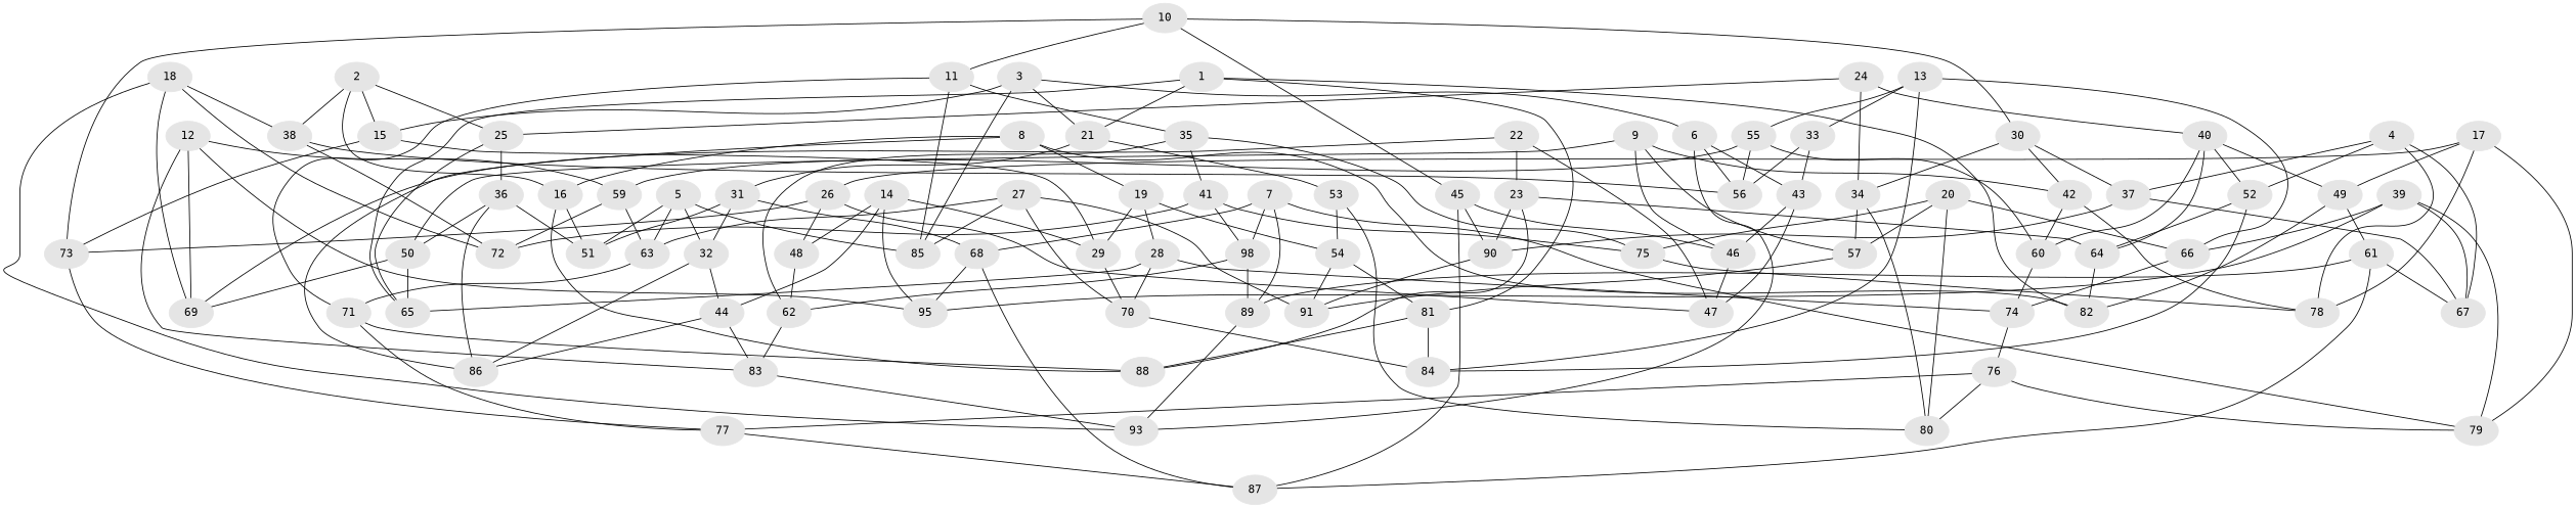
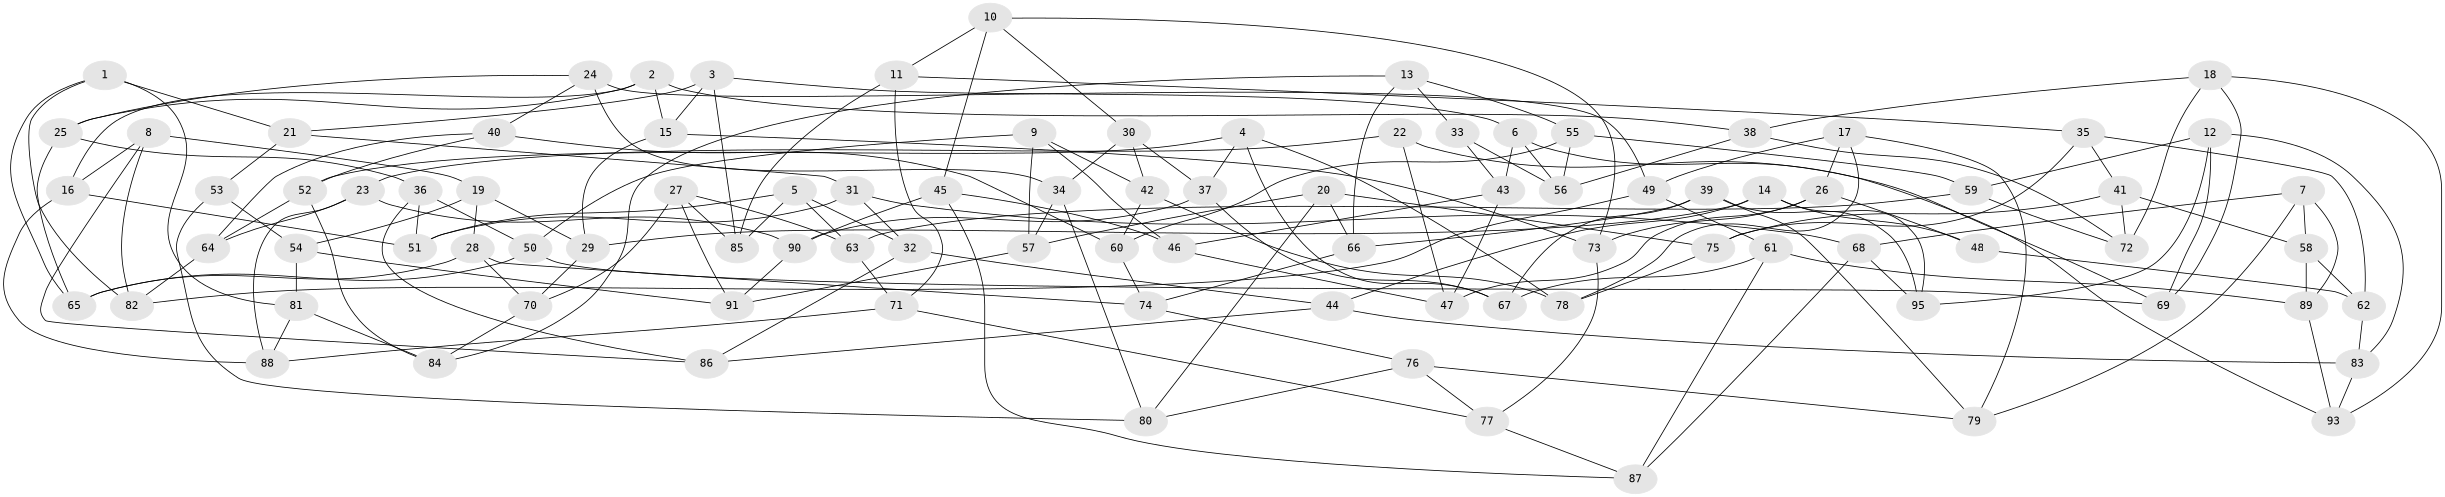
  graph {
    fontname="DejaVu Sans Mono"
    node [color=gray90 fontname="DejaVu Sans Mono" style=filled]
    edge [fontname="DejaVu Sans Mono"]
    1
    21
    65
    81
    82
    31
    53
    84
    88
    2
    15
    16
    25
    38
    73
    29
    51
    36
    56
    72
    3
    6
    85
    43
    93
    4
    37
    52
    67
    78
    90
    64
    5
    32
    63
    86
    44
    71
    46
    47
    7
-   58 [label=98]
+   58
    68
    79
    89
    62
    n47 [label=95]
    87
    8
    19
    28
    54
    9
    42
    50
    57
    60
    69
    91
    10
    11
    30
    45
    35
    34
    77
    75
    41
    12
    59
    83
    13
    33
    55
    66
    74
    14
    48
    70
    17
    26
    49
    61
    18
    20
    80
    22
    23
    24
    40
    27
    76
    39
    1 -- 21
    1 -- 65
    1 -- 81
    1 -- 82
    21 -- 31
    21 -- 53
    81 -- 84
    81 -- 88
    31 -- 51
    31 -- 32
    31 -- 68
    53 -- 54
    53 -- 80
    2 -- 15
    2 -- 16
    2 -- 25
    2 -- 38
    15 -- 73
    15 -- 29
    16 -- 88
    16 -- 51
    25 -- 65
    25 -- 36
    38 -- 56
    38 -- 72
    73 -- 77
    29 -- 70
    36 -- 51
    36 -- 86
    36 -- 50
    3 -- 21
    3 -- 15
    3 -- 6
    3 -- 85
    6 -- 56
    6 -- 43
    6 -- 93
    43 -- 46
    43 -- 47
    4 -- 37
    4 -- 52
    4 -- 67
    4 -- 78
    37 -- 67
    37 -- 90
    52 -- 84
    52 -- 64
    90 -- 91
    64 -- 82
    5 -- 51
    5 -- 85
    5 -- 32
    5 -- 63
    32 -- 86
    32 -- 44
    63 -- 71
    44 -- 86
    44 -- 83
    71 -- 88
    71 -- 77
    46 -- 47
    7 -- 58
    7 -- 68
    7 -- 79
    7 -- 89
    58 -- 89
    58 -- 62
    68 -- n47
    68 -- 87
    89 -- 93
    62 -- 83
    8 -- 82
    8 -- 16
    8 -- 86
    8 -- 19
    19 -- 29
    19 -- 28
    19 -- 54
    28 -- 65
    28 -- 74
    28 -- 70
    54 -- 81
    54 -- 91
    9 -- 46
    9 -- 42
    9 -- 50
    9 -- 57
    42 -- 78
    42 -- 60
    50 -- 65
    50 -- 69
    57 -- 91
    60 -- 74
    10 -- 73
    10 -- 11
    10 -- 30
    10 -- 45
    11 -- 85
    11 -- 71
    11 -- 35
    30 -- 37
    30 -- 42
    30 -- 34
    45 -- 90
    45 -- 46
    45 -- 87
    35 -- 62
    35 -- 75
    35 -- 41
    34 -- 57
    34 -- 80
    77 -- 87
    75 -- 78
    41 -- 72
    41 -- 58
    41 -- 75
    12 -- n47
    12 -- 69
    12 -- 59
    12 -- 83
    59 -- 72
    59 -- 63
    83 -- 93
    13 -- 84
    13 -- 33
    13 -- 55
    13 -- 66
    33 -- 56
    33 -- 43
    55 -- 56
    55 -- 60
    55 -- 59
    66 -- 74
    74 -- 76
    14 -- 29
    14 -- 44
    14 -- n47
    14 -- 48
    48 -- 62
    70 -- 84
    17 -- 78
    17 -- 79
    17 -- 26
    17 -- 49
    26 -- 73
    26 -- 47
    26 -- 48
    49 -- 82
    49 -- 61
    61 -- 67
    61 -- 89
    61 -- 87
    18 -- 38
    18 -- 72
    18 -- 93
    18 -- 69
    20 -- 57
    20 -- 75
    20 -- 66
    20 -- 80
    22 -- 47
    22 -- 69
    22 -- 23
    23 -- 88
    23 -- 90
    23 -- 64
    24 -- 25
    24 -- 34
-   40 -- 49
+   24 -- 49
    24 -- 40
    40 -- 52
    40 -- 64
    40 -- 60
    27 -- 85
    27 -- 63
    27 -- 91
    27 -- 70
    76 -- 79
    76 -- 77
    76 -- 80
    39 -- 67
    39 -- 79
    39 -- n47
    39 -- 66
  }
